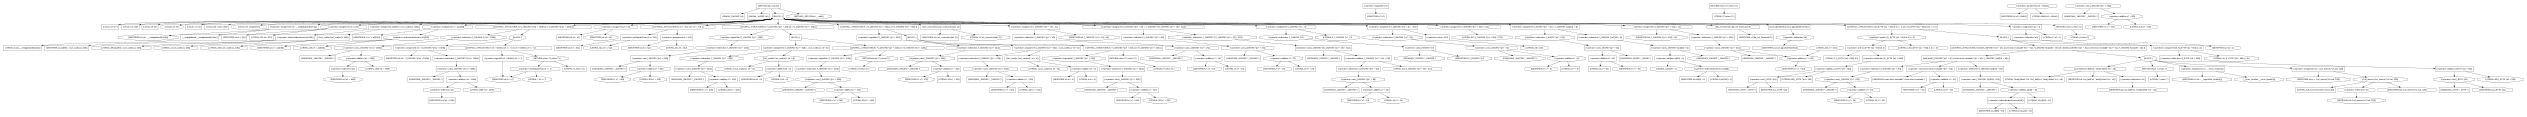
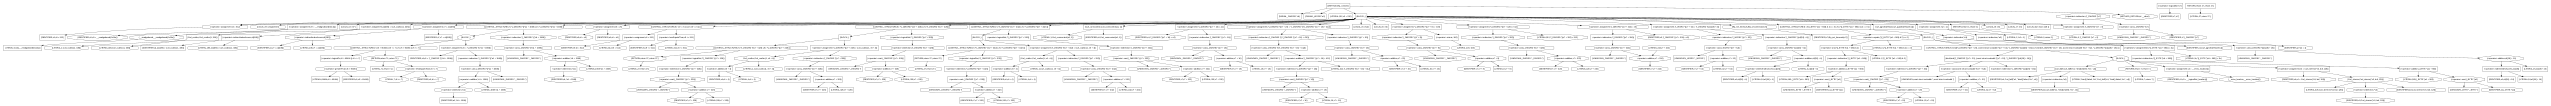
  digraph {
    fontname="Liberation Sans"
    node [fontname="Liberation Sans" shape=box]
    edge [fontname="Liberation Sans"]
    n1 [label="(METHOD,tftp_connect)"]
    n2 [label="(PARAM,_DWORD *a1)"]
    n3 [label="(PARAM,_WORD *a2)"]
    n4 [label="(BLOCK,,)"]
    n5 [label="(METHOD_RETURN,int __cdecl)" shape=octagon]
    n6 [label="(LOCAL,v3: int *)"]
    n7 [label="(LOCAL,v4: char)"]
    n8 [label="(LOCAL,v5: int)"]
    n9 [label="(LOCAL,v6: int)" shape=octagon]
    n10 [label="(LOCAL,v7: int)"]
    n11 [label="(LOCAL,buf: char [ 128 ])"]
    n12 [label="(LOCAL,v9: unsigned int)" shape=octagon]
    n13 [label="(<operator>.assignment,v9 = __readgsdword(0x14u))"]
    n14 [label="(<operator>.assignment,v5 = 512)" shape=octagon]
    n15 [label="(<operator>.assignment,a1[185] = Curl_ccalloc(1, 336))"]
    n16 [label="(<operator>.assignment,v7 = a1[185])" shape=octagon]
    n17 [label="(CONTROL_STRUCTURE,if ( *(_DWORD *)(*a1 + 1568) ),if ( *(_DWORD *)(*a1 + 1568) ))" shape=octagon]
    n18 [label="(<operator>.assignment,v6 = v5)" shape=octagon]
    n19 [label="(CONTROL_STRUCTURE,if ( v5 <= 511 ),if ( v5 <= 511 ))" shape=octagon]
    n20 [label="(CONTROL_STRUCTURE,if ( !*(_DWORD *)(v7 + 328) ),if ( !*(_DWORD *)(v7 + 328) ))" shape=octagon]
    n21 [label="(CONTROL_STRUCTURE,if ( !*(_DWORD *)(v7 + 332) ),if ( !*(_DWORD *)(v7 + 332) ))"]
    n22 [label="(Curl_conncontrol,Curl_conncontrol(a1, 1))"]
    n23 [label="(<operator>.assignment,*(_DWORD *)(v7 + 16) = a1)"]
    n24 [label="(<operator>.assignment,*(_DWORD *)(v7 + 20) = *(_DWORD *)(*(_DWORD *)(v7 + 16) + 412))" shape=octagon]
    n25 [label="(<operator>.assignment,*(_DWORD *)v7 = 0)" shape=octagon]
    n26 [label="(<operator>.assignment,*(_DWORD *)(v7 + 8) = -100)"]
    n27 [label="(<operator>.assignment,*(_DWORD *)(v7 + 320) = 512)" shape=octagon]
    n28 [label="(<operator>.assignment,*(_DWORD *)(v7 + 324) = v5)" shape=octagon]
    n29 [label="(<operator>.assignment,*(_WORD *)(v7 + 52) = *(_DWORD *)(a1[18] + 4))"]
    n30 [label="(tftp_set_timeouts,tftp_set_timeouts(v7))" shape=octagon]
    n31 [label="(CONTROL_STRUCTURE,if ( (*((_BYTE *)a1 + 583) & 2) == 0 ),if ( (*((_BYTE *)a1 + 583) & 2) == 0 ))"]
    n32 [label="(Curl_pgrsStartNow,Curl_pgrsStartNow(*a1))"]
    n33 [label="(<operator>.assignment,*a2 = 1)"]
    n34 [label="(RETURN,return 0;,return 0;)"]
    n35 [label="(IDENTIFIER,v9,v9 = __readgsdword(0x14u))" shape=octagon]
-   n36 [label="(__readgsdword,__readgsdword(0x14u))"]
+   n36 [label="(__readgsdword,__readgsdword(0x14u))" shape=octagon]
    n37 [label="(IDENTIFIER,v5,v5 = 512)"]
    n38 [label="(LITERAL,512,v5 = 512)"]
    n39 [label="(<operator>.indirectIndexAccess,a1[185])"]
    n40 [label="(Curl_ccalloc,Curl_ccalloc(1, 336))"]
    n41 [label="(IDENTIFIER,v7,v7 = a1[185])"]
    n42 [label="(<operator>.indirectIndexAccess,a1[185])" shape=octagon]
    n43 [label="(<operator>.indirection,*(_DWORD *)(*a1 + 1568))" shape=octagon]
    n44 [label="(BLOCK,,)" shape=octagon]
    n45 [label="(IDENTIFIER,v6,v6 = v5)"]
    n46 [label="(IDENTIFIER,v5,v6 = v5)" shape=octagon]
    n47 [label="(<operator>.lessEqualsThan,v5 <= 511)"]
    n48 [label="(<operator>.assignment,v6 = 512)"]
    n49 [label="(<operator>.logicalNot,!*(_DWORD *)(v7 + 328))" shape=octagon]
    n50 [label="(BLOCK,,)"]
    n51 [label="(<operator>.logicalNot,!*(_DWORD *)(v7 + 332))"]
    n52 [label="(BLOCK,,)"]
    n53 [label="(IDENTIFIER,a1,Curl_conncontrol(a1, 1))"]
    n54 [label="(LITERAL,1,Curl_conncontrol(a1, 1))" shape=octagon]
    n55 [label="(<operator>.indirection,*(_DWORD *)(v7 + 16))"]
    n56 [label="(IDENTIFIER,a1,*(_DWORD *)(v7 + 16) = a1)" shape=octagon]
    n57 [label="(<operator>.indirection,*(_DWORD *)(v7 + 20))"]
    n58 [label="(<operator>.indirection,*(_DWORD *)(*(_DWORD *)(v7 + 16) + 412))" shape=octagon]
    n59 [label="(<operator>.indirection,*(_DWORD *)v7)" shape=octagon]
    n60 [label="(LITERAL,0,*(_DWORD *)v7 = 0)" shape=octagon]
    n61 [label="(<operator>.indirection,*(_DWORD *)(v7 + 8))" shape=octagon]
    n62 [label="(<operator>.minus,-100)"]
+   n63 [label="(<operator>.indirection,*(_DWORD *)(v7 + 320))" shape=octagon]
    n64 [label="(LITERAL,512,*(_DWORD *)(v7 + 320) = 512)" shape=octagon]
    n65 [label="(<operator>.indirection,*(_DWORD *)(v7 + 324))"]
    n66 [label="(IDENTIFIER,v5,*(_DWORD *)(v7 + 324) = v5)" shape=octagon]
    n67 [label="(<operator>.indirection,*(_WORD *)(v7 + 52))" shape=octagon]
    n68 [label="(<operator>.indirection,*(_DWORD *)(a1[18] + 4))"]
    n69 [label="(IDENTIFIER,v7,tftp_set_timeouts(v7))"]
    n70 [label="(<operator>.equals,(*((_BYTE *)a1 + 583) & 2) == 0)" shape=octagon]
    n71 [label="(BLOCK,,)"]
    n72 [label="(<operator>.indirection,*a1)" shape=octagon]
    n73 [label="(<operator>.indirection,*a2)"]
    n74 [label="(LITERAL,1,*a2 = 1)"]
    n75 [label="(LITERAL,0,return 0;)" shape=octagon]
    n76 [label="(LITERAL,0x14u,__readgsdword(0x14u))"]
    n77 [label="(IDENTIFIER,a1,a1[185] = Curl_ccalloc(1, 336))"]
    n78 [label="(LITERAL,185,a1[185] = Curl_ccalloc(1, 336))" shape=octagon]
    n79 [label="(LITERAL,1,Curl_ccalloc(1, 336))" shape=octagon]
    n80 [label="(LITERAL,336,Curl_ccalloc(1, 336))" shape=octagon]
    n81 [label="(IDENTIFIER,a1,v7 = a1[185])" shape=octagon]
    n82 [label="(LITERAL,185,v7 = a1[185])" shape=octagon]
    n83 [label="(<operator>.logicalNot,!v7)"]
    n84 [label="(IDENTIFIER,v7,!v7)"]
    n85 [label="(RETURN,return 27;,return 27;)"]
    n86 [label="(LITERAL,27,return 27;)"]
    n87 [label="(<operator>.cast,(_DWORD *)(*a1 + 1568))" shape=octagon]
    n88 [label="(<operator>.assignment,v5 = *(_DWORD *)(*a1 + 1568))"]
    n89 [label="(CONTROL_STRUCTURE,if ( v5 > 65464 || v5 <= 7 ),if ( v5 > 65464 || v5 <= 7 ))" shape=octagon]
    n90 [label="(UNKNOWN,_DWORD *,_DWORD *)"]
    n91 [label="(<operator>.addition,*a1 + 1568)" shape=octagon]
    n92 [label="(<operator>.indirection,*a1)"]
    n93 [label="(LITERAL,1568,*a1 + 1568)" shape=octagon]
    n94 [label="(IDENTIFIER,a1,*a1 + 1568)" shape=octagon]
    n95 [label="(IDENTIFIER,v5,v5 = *(_DWORD *)(*a1 + 1568))"]
    n96 [label="(<operator>.indirection,*(_DWORD *)(*a1 + 1568))"]
    n97 [label="(<operator>.logicalOr,v5 > 65464 || v5 <= 7)"]
    n98 [label="(RETURN,return 71;,return 71;)" shape=octagon]
    n99 [label="(<operator>.cast,(_DWORD *)(*a1 + 1568))"]
    n100 [label="(UNKNOWN,_DWORD *,_DWORD *)"]
    n101 [label="(<operator>.addition,*a1 + 1568)"]
    n102 [label="(<operator>.indirection,*a1)" shape=octagon]
    n103 [label="(LITERAL,1568,*a1 + 1568)" shape=octagon]
    n104 [label="(IDENTIFIER,a1,*a1 + 1568)"]
    n105 [label="(<operator>.greaterThan,v5 > 65464)" shape=octagon]
    n106 [label="(<operator>.lessEqualsThan,v5 <= 7)" shape=octagon]
    n107 [label="(LITERAL,71,return 71;)"]
    n108 [label="(IDENTIFIER,v5,v5 > 65464)"]
    n109 [label="(LITERAL,65464,v5 > 65464)"]
    n110 [label="(IDENTIFIER,v5,v5 <= 7)" shape=octagon]
    n111 [label="(LITERAL,7,v5 <= 7)" shape=octagon]
    n112 [label="(IDENTIFIER,v5,v5 <= 511)"]
    n113 [label="(LITERAL,511,v5 <= 511)" shape=octagon]
    n114 [label="(IDENTIFIER,v6,v6 = 512)" shape=octagon]
    n115 [label="(LITERAL,512,v6 = 512)" shape=octagon]
    n116 [label="(<operator>.indirection,*(_DWORD *)(v7 + 328))" shape=octagon]
    n117 [label="(<operator>.assignment,*(_DWORD *)(v7 + 328) = Curl_ccalloc(1, v6 + 4))"]
    n118 [label="(CONTROL_STRUCTURE,if ( !*(_DWORD *)(v7 + 328) ),if ( !*(_DWORD *)(v7 + 328) ))" shape=octagon]
    n119 [label="(<operator>.cast,(_DWORD *)(v7 + 328))"]
    n120 [label="(UNKNOWN,_DWORD *,_DWORD *)"]
    n121 [label="(<operator>.addition,v7 + 328)" shape=octagon]
    n122 [label="(IDENTIFIER,v7,v7 + 328)" shape=octagon]
    n123 [label="(LITERAL,328,v7 + 328)" shape=octagon]
    n124 [label="(<operator>.indirection,*(_DWORD *)(v7 + 328))" shape=octagon]
    n125 [label="(Curl_ccalloc,Curl_ccalloc(1, v6 + 4))" shape=octagon]
    n126 [label="(<operator>.logicalNot,!*(_DWORD *)(v7 + 328))"]
    n127 [label="(RETURN,return 27;,return 27;)" shape=octagon]
    n128 [label="(<operator>.cast,(_DWORD *)(v7 + 328))"]
    n129 [label="(LITERAL,1,Curl_ccalloc(1, v6 + 4))" shape=octagon]
    n130 [label="(<operator>.addition,v6 + 4)"]
    n131 [label="(UNKNOWN,_DWORD *,_DWORD *)"]
    n132 [label="(<operator>.addition,v7 + 328)"]
    n133 [label="(IDENTIFIER,v7,v7 + 328)"]
    n134 [label="(LITERAL,328,v7 + 328)"]
    n135 [label="(IDENTIFIER,v6,v6 + 4)"]
    n136 [label="(LITERAL,4,v6 + 4)" shape=octagon]
    n137 [label="(<operator>.indirection,*(_DWORD *)(v7 + 328))"]
    n138 [label="(LITERAL,27,return 27;)" shape=octagon]
    n139 [label="(<operator>.cast,(_DWORD *)(v7 + 328))" shape=octagon]
    n140 [label="(UNKNOWN,_DWORD *,_DWORD *)" shape=octagon]
    n141 [label="(<operator>.addition,v7 + 328)" shape=octagon]
    n142 [label="(IDENTIFIER,v7,v7 + 328)" shape=octagon]
    n143 [label="(LITERAL,328,v7 + 328)"]
    n144 [label="(<operator>.indirection,*(_DWORD *)(v7 + 332))" shape=octagon]
    n145 [label="(<operator>.assignment,*(_DWORD *)(v7 + 332) = Curl_ccalloc(1, v6 + 4))"]
    n146 [label="(CONTROL_STRUCTURE,if ( !*(_DWORD *)(v7 + 332) ),if ( !*(_DWORD *)(v7 + 332) ))"]
    n147 [label="(<operator>.cast,(_DWORD *)(v7 + 332))" shape=octagon]
    n148 [label="(UNKNOWN,_DWORD *,_DWORD *)" shape=octagon]
    n149 [label="(<operator>.addition,v7 + 332)"]
    n150 [label="(IDENTIFIER,v7,v7 + 332)" shape=octagon]
    n151 [label="(LITERAL,332,v7 + 332)"]
    n152 [label="(<operator>.indirection,*(_DWORD *)(v7 + 332))"]
    n153 [label="(Curl_ccalloc,Curl_ccalloc(1, v6 + 4))"]
    n154 [label="(<operator>.logicalNot,!*(_DWORD *)(v7 + 332))" shape=octagon]
    n155 [label="(RETURN,return 27;,return 27;)"]
    n156 [label="(<operator>.cast,(_DWORD *)(v7 + 332))" shape=octagon]
    n157 [label="(LITERAL,1,Curl_ccalloc(1, v6 + 4))" shape=octagon]
    n158 [label="(<operator>.addition,v6 + 4)"]
    n159 [label="(UNKNOWN,_DWORD *,_DWORD *)"]
    n160 [label="(<operator>.addition,v7 + 332)"]
    n161 [label="(IDENTIFIER,v7,v7 + 332)"]
    n162 [label="(LITERAL,332,v7 + 332)"]
    n163 [label="(IDENTIFIER,v6,v6 + 4)"]
    n164 [label="(LITERAL,4,v6 + 4)"]
    n165 [label="(<operator>.indirection,*(_DWORD *)(v7 + 332))"]
    n166 [label="(LITERAL,27,return 27;)" shape=octagon]
    n167 [label="(<operator>.cast,(_DWORD *)(v7 + 332))"]
    n168 [label="(UNKNOWN,_DWORD *,_DWORD *)" shape=octagon]
    n169 [label="(<operator>.addition,v7 + 332)"]
    n170 [label="(IDENTIFIER,v7,v7 + 332)"]
    n171 [label="(LITERAL,332,v7 + 332)" shape=octagon]
    n172 [label="(<operator>.cast,(_DWORD *)(v7 + 16))" shape=octagon]
    n173 [label="(UNKNOWN,_DWORD *,_DWORD *)" shape=octagon]
    n174 [label="(<operator>.addition,v7 + 16)"]
    n175 [label="(IDENTIFIER,v7,v7 + 16)" shape=octagon]
    n176 [label="(LITERAL,16,v7 + 16)"]
    n177 [label="(<operator>.cast,(_DWORD *)(v7 + 20))" shape=octagon]
    n178 [label="(<operator>.cast,(_DWORD *)(*(_DWORD *)(v7 + 16) + 412))"]
    n179 [label="(UNKNOWN,_DWORD *,_DWORD *)"]
    n180 [label="(<operator>.addition,v7 + 20)" shape=octagon]
    n181 [label="(IDENTIFIER,v7,v7 + 20)" shape=octagon]
    n182 [label="(LITERAL,20,v7 + 20)"]
    n183 [label="(UNKNOWN,_DWORD *,_DWORD *)"]
    n184 [label="(<operator>.addition,*(_DWORD *)(v7 + 16) + 412)"]
    n185 [label="(<operator>.indirection,*(_DWORD *)(v7 + 16))"]
    n186 [label="(LITERAL,412,*(_DWORD *)(v7 + 16) + 412)" shape=octagon]
    n187 [label="(<operator>.cast,(_DWORD *)(v7 + 16))" shape=octagon]
    n188 [label="(UNKNOWN,_DWORD *,_DWORD *)"]
    n189 [label="(<operator>.addition,v7 + 16)"]
    n190 [label="(IDENTIFIER,v7,v7 + 16)" shape=octagon]
    n191 [label="(LITERAL,16,v7 + 16)" shape=octagon]
    n192 [label="(<operator>.cast,(_DWORD *)v7)"]
    n193 [label="(UNKNOWN,_DWORD *,_DWORD *)" shape=octagon]
    n194 [label="(IDENTIFIER,v7,(_DWORD *)v7)" shape=octagon]
    n195 [label="(<operator>.cast,(_DWORD *)(v7 + 8))" shape=octagon]
    n196 [label="(LITERAL,100,-100)" shape=octagon]
    n197 [label="(UNKNOWN,_DWORD *,_DWORD *)" shape=octagon]
    n198 [label="(<operator>.addition,v7 + 8)" shape=octagon]
    n199 [label="(IDENTIFIER,v7,v7 + 8)" shape=octagon]
    n200 [label="(LITERAL,8,v7 + 8)"]
    n201 [label="(<operator>.cast,(_DWORD *)(v7 + 320))" shape=octagon]
    n202 [label="(UNKNOWN,_DWORD *,_DWORD *)"]
    n203 [label="(<operator>.addition,v7 + 320)" shape=octagon]
    n204 [label="(IDENTIFIER,v7,v7 + 320)" shape=octagon]
    n205 [label="(LITERAL,320,v7 + 320)" shape=octagon]
    n206 [label="(<operator>.cast,(_DWORD *)(v7 + 324))" shape=octagon]
    n207 [label="(UNKNOWN,_DWORD *,_DWORD *)"]
    n208 [label="(<operator>.addition,v7 + 324)" shape=octagon]
    n209 [label="(IDENTIFIER,v7,v7 + 324)" shape=octagon]
    n210 [label="(LITERAL,324,v7 + 324)" shape=octagon]
    n211 [label="(<operator>.cast,(_WORD *)(v7 + 52))"]
    n212 [label="(<operator>.cast,(_DWORD *)(a1[18] + 4))"]
    n213 [label="(UNKNOWN,_WORD *,_WORD *)"]
    n214 [label="(<operator>.addition,v7 + 52)"]
    n215 [label="(IDENTIFIER,v7,v7 + 52)" shape=octagon]
    n216 [label="(LITERAL,52,v7 + 52)"]
    n217 [label="(UNKNOWN,_DWORD *,_DWORD *)" shape=octagon]
    n218 [label="(<operator>.addition,a1[18] + 4)"]
    n219 [label="(<operator>.indirectIndexAccess,a1[18])" shape=octagon]
    n220 [label="(LITERAL,4,a1[18] + 4)" shape=octagon]
    n221 [label="(IDENTIFIER,a1,a1[18] + 4)"]
    n222 [label="(LITERAL,18,a1[18] + 4)"]
    n223 [label="(<operator>.and,*((_BYTE *)a1 + 583) & 2)"]
    n224 [label="(LITERAL,0,(*((_BYTE *)a1 + 583) & 2) == 0)" shape=octagon]
    n225 [label="(CONTROL_STRUCTURE,if ( bind(*(_DWORD *)(v7 + 20), (const struct sockaddr *)(v7 + 52), *(_DWORD *)(a1[18] + 16)) ),if ( bind(*(_DWORD *)(v7 + 20), (const struct sockaddr *)(v7 + 52), *(_DWORD *)(a1[18] + 16)) ))"]
    n226 [label="(<operators>.assignmentOr,*((_BYTE *)a1 + 583) |= 2u)"]
    n227 [label="(<operator>.indirection,*((_BYTE *)a1 + 583))"]
    n228 [label="(LITERAL,2,*((_BYTE *)a1 + 583) & 2)"]
    n229 [label="(<operator>.addition,(_BYTE *)a1 + 583)"]
    n230 [label="(<operator>.cast,(_BYTE *)a1)"]
    n231 [label="(LITERAL,583,(_BYTE *)a1 + 583)"]
    n232 [label="(UNKNOWN,_BYTE *,_BYTE *)"]
    n233 [label="(IDENTIFIER,a1,(_BYTE *)a1)"]
    n234 [label="(bind,bind(*(_DWORD *)(v7 + 20), (const struct sockaddr *)(v7 + 52), *(_DWORD *)(a1[18] + 16)))"]
    n235 [label="(BLOCK,,)" shape=octagon]
    n236 [label="(<operator>.indirection,*((_BYTE *)a1 + 583))"]
    n237 [label="(LITERAL,2u,*((_BYTE *)a1 + 583) |= 2u)" shape=octagon]
    n238 [label="(<operator>.indirection,*(_DWORD *)(v7 + 20))"]
    n239 [label="(<operator>.cast,(const struct sockaddr *)(v7 + 52))"]
    n240 [label="(<operator>.indirection,*(_DWORD *)(a1[18] + 16))"]
    n241 [label="(<operator>.assignment,v3 = __errno_location())"]
    n242 [label="(<operator>.assignment,v4 = Curl_strerror(*v3, buf, 128))"]
    n243 [label="(Curl_failf,Curl_failf(*a1, \"bind() failed; %s\", v4))" shape=octagon]
    n244 [label="(RETURN,return 7;,return 7;)" shape=octagon]
    n245 [label="(<operator>.cast,(_DWORD *)(v7 + 20))" shape=octagon]
    n246 [label="(UNKNOWN,const struct sockaddr *,const struct sockaddr *)"]
    n247 [label="(<operator>.addition,v7 + 52)"]
    n248 [label="(<operator>.cast,(_DWORD *)(a1[18] + 16))"]
    n249 [label="(UNKNOWN,_DWORD *,_DWORD *)"]
    n250 [label="(<operator>.addition,v7 + 20)" shape=octagon]
    n251 [label="(IDENTIFIER,v7,v7 + 20)" shape=octagon]
    n252 [label="(LITERAL,20,v7 + 20)"]
    n253 [label="(IDENTIFIER,v7,v7 + 52)"]
    n254 [label="(LITERAL,52,v7 + 52)" shape=octagon]
    n255 [label="(UNKNOWN,_DWORD *,_DWORD *)"]
    n256 [label="(<operator>.addition,a1[18] + 16)" shape=octagon]
    n257 [label="(<operator>.indirectIndexAccess,a1[18])"]
    n258 [label="(LITERAL,16,a1[18] + 16)"]
    n259 [label="(IDENTIFIER,a1,a1[18] + 16)"]
    n260 [label="(LITERAL,18,a1[18] + 16)"]
    n261 [label="(IDENTIFIER,v3,v3 = __logicalNot_location())" shape=octagon]
    n262 [label="(__errno_location,__errno_location())" shape=octagon]
    n263 [label="(IDENTIFIER,v4,v4 = Curl_strerror(*v3, buf, 128))" shape=octagon]
    n264 [label="(Curl_strerror,Curl_strerror(*v3, buf, 128))" shape=octagon]
    n265 [label="(<operator>.indirection,*a1)"]
    n266 [label="(LITERAL,\"bind() failed; %s\",Curl_failf(*a1, \"bind() failed; %s\", v4))"]
    n267 [label="(IDENTIFIER,v4,Curl_failf(*a1, \"bind() failed; %s\", v4))"]
    n268 [label="(LITERAL,7,return 7;)"]
    n269 [label="(<operator>.indirection,*v3)" shape=octagon]
    n270 [label="(IDENTIFIER,buf,Curl_strerror(*v3, buf, 128))" shape=octagon]
    n271 [label="(LITERAL,328,Curl_strerror(*v3, buf, 128))"]
    n272 [label="(IDENTIFIER,v3,Curl_strerror(*v3, buf, 128))" shape=octagon]
    n273 [label="(IDENTIFIER,a1,Curl_failf(*a1, \"bind() failed; %s\", v4))" shape=octagon]
    n274 [label="(<operator>.addition,(_BYTE *)a1 + 583)"]
    n275 [label="(<operator>.cast,(_BYTE *)a1)" shape=octagon]
    n276 [label="(LITERAL,583,(_BYTE *)a1 + 583)" shape=octagon]
    n277 [label="(UNKNOWN,_BYTE *,_BYTE *)"]
    n278 [label="(IDENTIFIER,a1,(_BYTE *)a1)" shape=octagon]
    n279 [label="(IDENTIFIER,a1,Curl_pgrsStartNow(*a1))" shape=octagon]
    n280 [label="(IDENTIFIER,a2,*a2 = 1)" shape=octagon]
    n1 -> n2
    n1 -> n3
    n1 -> n4
    n1 -> n5
    n4 -> n6
    n4 -> n7
    n4 -> n8
    n4 -> n9
    n4 -> n10
    n4 -> n11
    n4 -> n12
    n4 -> n13
    n4 -> n14
    n4 -> n15
    n4 -> n16
    n4 -> n17
    n4 -> n18
    n4 -> n19
    n4 -> n20
    n4 -> n21
    n4 -> n22
    n4 -> n23
    n4 -> n24
    n4 -> n25
    n4 -> n26
    n4 -> n27
    n4 -> n28
    n4 -> n29
    n4 -> n30
    n4 -> n31
    n4 -> n32
    n4 -> n33
    n4 -> n34
    n13 -> n35
    n13 -> n36
    n14 -> n37
-   n14 -> n38
+   n38 -> n14
    n15 -> n39
    n15 -> n40
    n16 -> n41
    n16 -> n42
    n17 -> n43
    n17 -> n44
    n18 -> n45
    n18 -> n46
    n19 -> n47
    n19 -> n48
    n20 -> n49
    n20 -> n50
    n21 -> n51
    n21 -> n52
    n22 -> n53
    n22 -> n54
    n23 -> n55
    n23 -> n56
    n24 -> n57
    n24 -> n58
-   n25 -> n59
+   n59 -> n25
    n25 -> n60
    n26 -> n61
    n26 -> n62
+   n27 -> n63
    n27 -> n64
    n28 -> n65
    n28 -> n66
    n29 -> n67
    n29 -> n68
    n30 -> n69
    n31 -> n70
    n31 -> n71
    n32 -> n72
    n33 -> n73
    n33 -> n74
    n34 -> n75
    n36 -> n76
    n39 -> n77
    n39 -> n78
    n40 -> n79
    n40 -> n80
    n42 -> n81
    n42 -> n82
    n43 -> n87
    n44 -> n88
    n44 -> n89
    n47 -> n112
    n47 -> n113
    n48 -> n114
    n48 -> n115
    n49 -> n116
    n50 -> n117
    n50 -> n118
    n51 -> n144
    n52 -> n145
    n52 -> n146
    n55 -> n172
    n57 -> n177
    n58 -> n178
    n59 -> n192
    n61 -> n195
    n62 -> n196
+   n63 -> n201
    n65 -> n206
    n67 -> n211
    n68 -> n212
    n70 -> n223
    n70 -> n224
    n71 -> n225
    n71 -> n226
    n72 -> n279
    n73 -> n280
    n83 -> n84
    n85 -> n86
    n87 -> n90
    n87 -> n91
    n88 -> n95
    n88 -> n96
    n89 -> n97
    n89 -> n98
    n91 -> n92
    n91 -> n93
    n92 -> n94
    n96 -> n99
-   n97 -> n110
+   n97 -> n105
    n98 -> n106
    n98 -> n107
    n99 -> n100
    n99 -> n101
    n101 -> n102
    n101 -> n103
    n102 -> n104
    n105 -> n108
    n105 -> n109
    n106 -> n110
    n106 -> n111
    n116 -> n119
    n117 -> n124
    n117 -> n125
    n118 -> n126
    n118 -> n127
    n119 -> n120
    n119 -> n121
    n121 -> n122
    n121 -> n123
    n124 -> n128
    n125 -> n129
    n125 -> n130
    n126 -> n137
    n127 -> n138
    n128 -> n131
    n128 -> n132
    n130 -> n135
    n130 -> n136
    n132 -> n133
    n132 -> n134
    n137 -> n139
    n139 -> n140
    n139 -> n141
    n141 -> n142
    n141 -> n143
    n144 -> n147
    n145 -> n152
    n145 -> n153
    n146 -> n154
    n146 -> n155
    n147 -> n148
    n147 -> n149
    n149 -> n150
    n149 -> n151
    n152 -> n156
    n153 -> n157
    n153 -> n158
    n154 -> n165
    n155 -> n166
    n156 -> n159
    n156 -> n160
    n158 -> n163
    n158 -> n164
    n160 -> n161
    n160 -> n162
    n165 -> n167
    n167 -> n168
    n167 -> n169
    n169 -> n170
    n169 -> n171
    n172 -> n173
    n172 -> n174
    n174 -> n175
    n174 -> n176
    n177 -> n179
    n177 -> n180
    n178 -> n183
    n178 -> n184
    n180 -> n181
    n180 -> n182
    n184 -> n185
    n184 -> n186
    n185 -> n187
    n187 -> n188
    n187 -> n189
    n189 -> n190
    n189 -> n191
    n192 -> n193
    n192 -> n194
    n195 -> n197
    n195 -> n198
    n198 -> n199
    n198 -> n200
    n201 -> n202
    n201 -> n203
    n203 -> n204
    n203 -> n205
    n206 -> n207
    n206 -> n208
    n208 -> n209
    n210 -> n208
    n211 -> n213
    n211 -> n214
    n212 -> n217
    n212 -> n218
    n214 -> n215
    n214 -> n216
    n218 -> n219
    n218 -> n220
    n219 -> n221
    n219 -> n222
    n223 -> n227
    n223 -> n228
    n225 -> n234
    n225 -> n235
    n226 -> n236
    n226 -> n237
    n227 -> n229
    n229 -> n230
    n229 -> n231
    n230 -> n232
    n230 -> n233
    n234 -> n238
    n234 -> n239
    n234 -> n240
    n235 -> n241
    n235 -> n242
    n235 -> n243
    n235 -> n244
    n236 -> n274
    n238 -> n245
    n239 -> n246
    n239 -> n247
-   n240 -> n248
+   n73 -> n248
    n241 -> n261
    n241 -> n262
    n242 -> n263
    n242 -> n264
    n243 -> n265
    n243 -> n266
    n243 -> n267
    n244 -> n268
    n245 -> n249
    n245 -> n250
    n247 -> n253
    n247 -> n254
    n248 -> n255
    n248 -> n256
    n250 -> n251
    n250 -> n252
    n256 -> n257
    n256 -> n258
    n257 -> n259
    n257 -> n260
    n264 -> n269
    n264 -> n270
    n264 -> n271
    n265 -> n273
    n269 -> n272
    n274 -> n275
    n274 -> n276
    n275 -> n277
    n275 -> n278
  }
